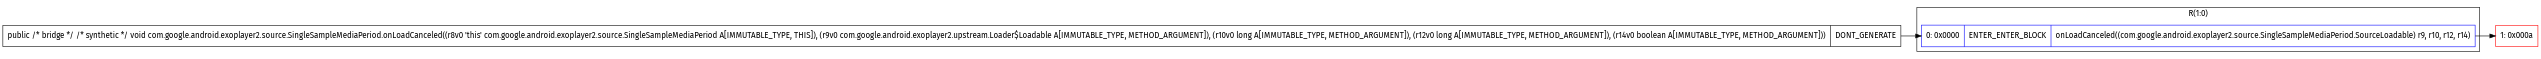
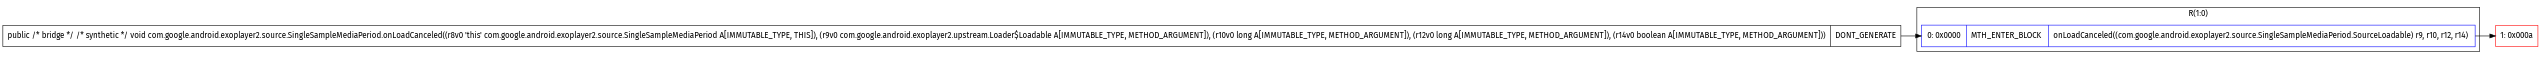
  digraph {
    rankdir=LR
    fontname="Fira Sans"
    node [shape=record fontname="Fira Sans"]
    edge [fontname="Fira Sans"]
-   n1 [color=blue label="{0\:\ 0x0000|ENTER_ENTER_BLOCK\l|onLoadCanceled((com.google.android.exoplayer2.source.SingleSampleMediaPeriod.SourceLoadable) r9, r10, r12, r14)\l}"]
+   n1 [color=blue label="{0\:\ 0x0000|MTH_ENTER_BLOCK\l|onLoadCanceled((com.google.android.exoplayer2.source.SingleSampleMediaPeriod.SourceLoadable) r9, r10, r12, r14)\l}"]
    n2 [color=red label="{1\:\ 0x000a}"]
    n3 [label="{public \/* bridge *\/ \/* synthetic *\/ void com.google.android.exoplayer2.source.SingleSampleMediaPeriod.onLoadCanceled((r8v0 'this' com.google.android.exoplayer2.source.SingleSampleMediaPeriod A[IMMUTABLE_TYPE, THIS]), (r9v0 com.google.android.exoplayer2.upstream.Loader$Loadable A[IMMUTABLE_TYPE, METHOD_ARGUMENT]), (r10v0 long A[IMMUTABLE_TYPE, METHOD_ARGUMENT]), (r12v0 long A[IMMUTABLE_TYPE, METHOD_ARGUMENT]), (r14v0 boolean A[IMMUTABLE_TYPE, METHOD_ARGUMENT]))  | DONT_GENERATE\l}"]
    subgraph cluster_1 {
      label="R(1:0)"
      n1
    }
    n1 -> n2
    n3 -> n1
  }
